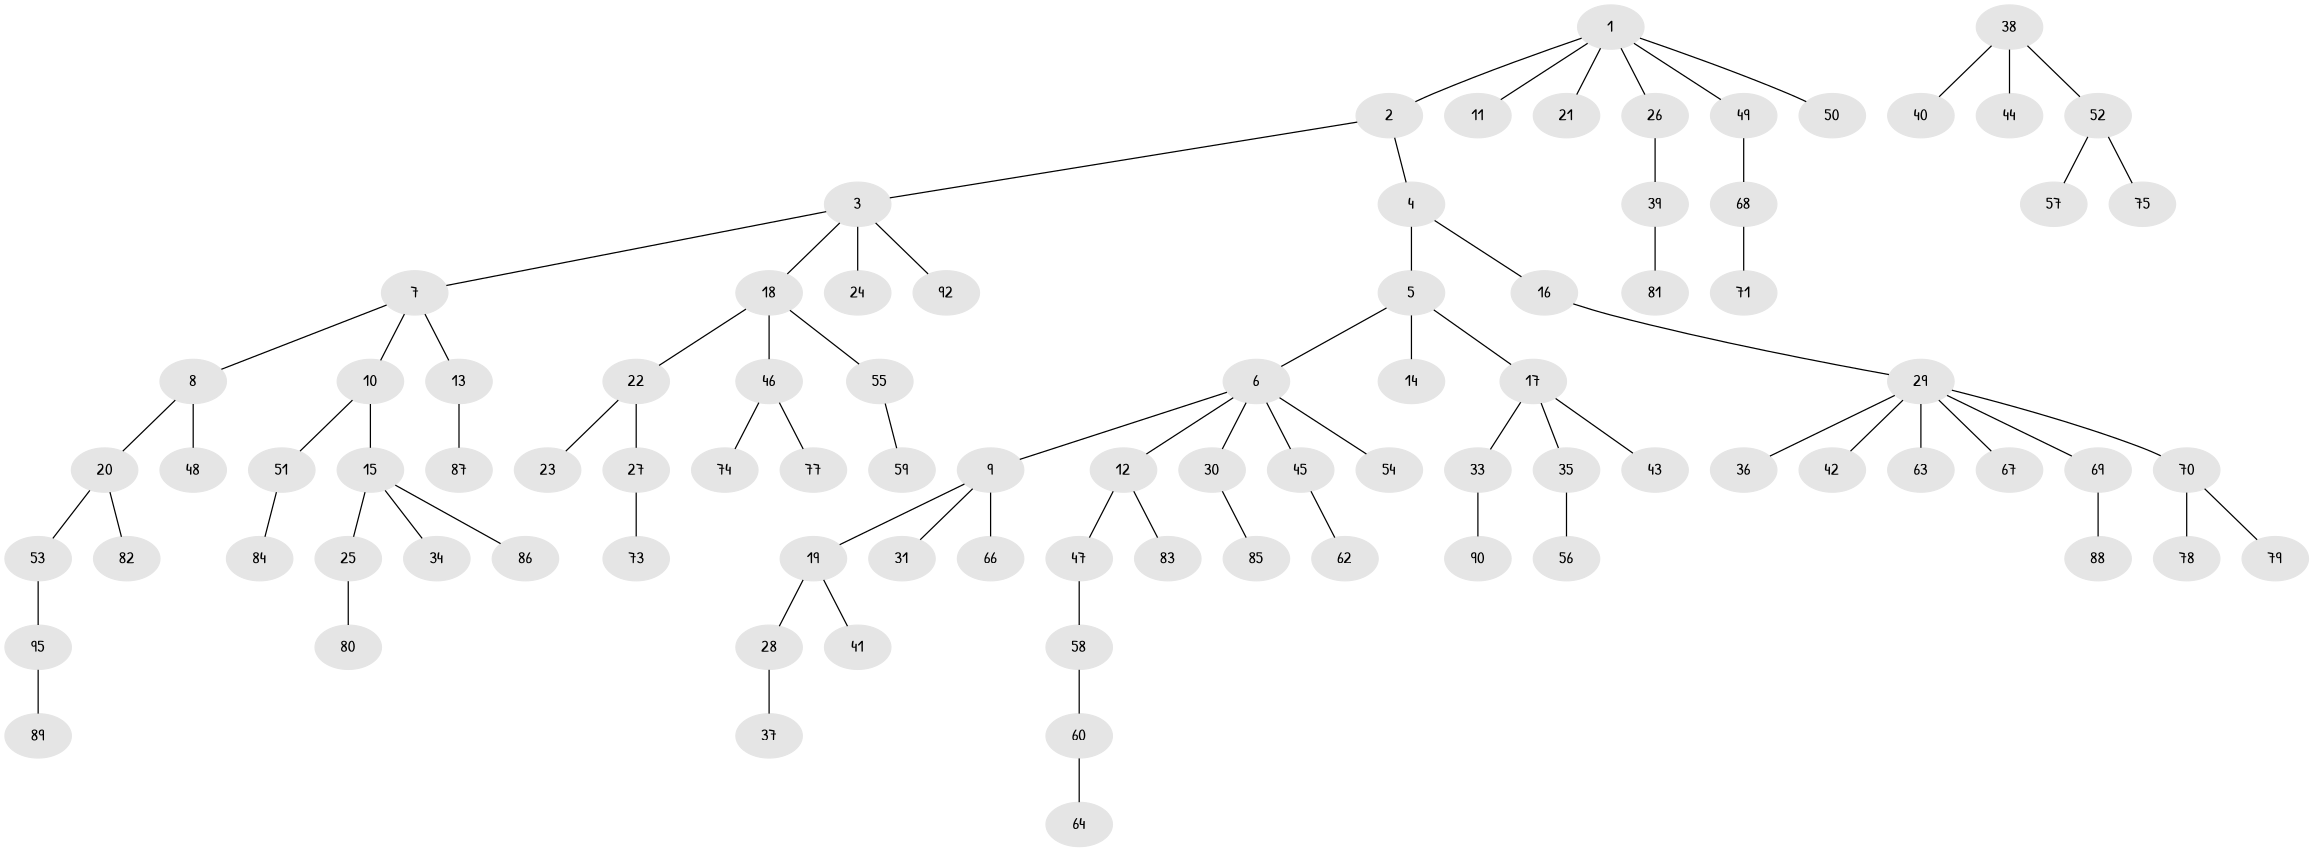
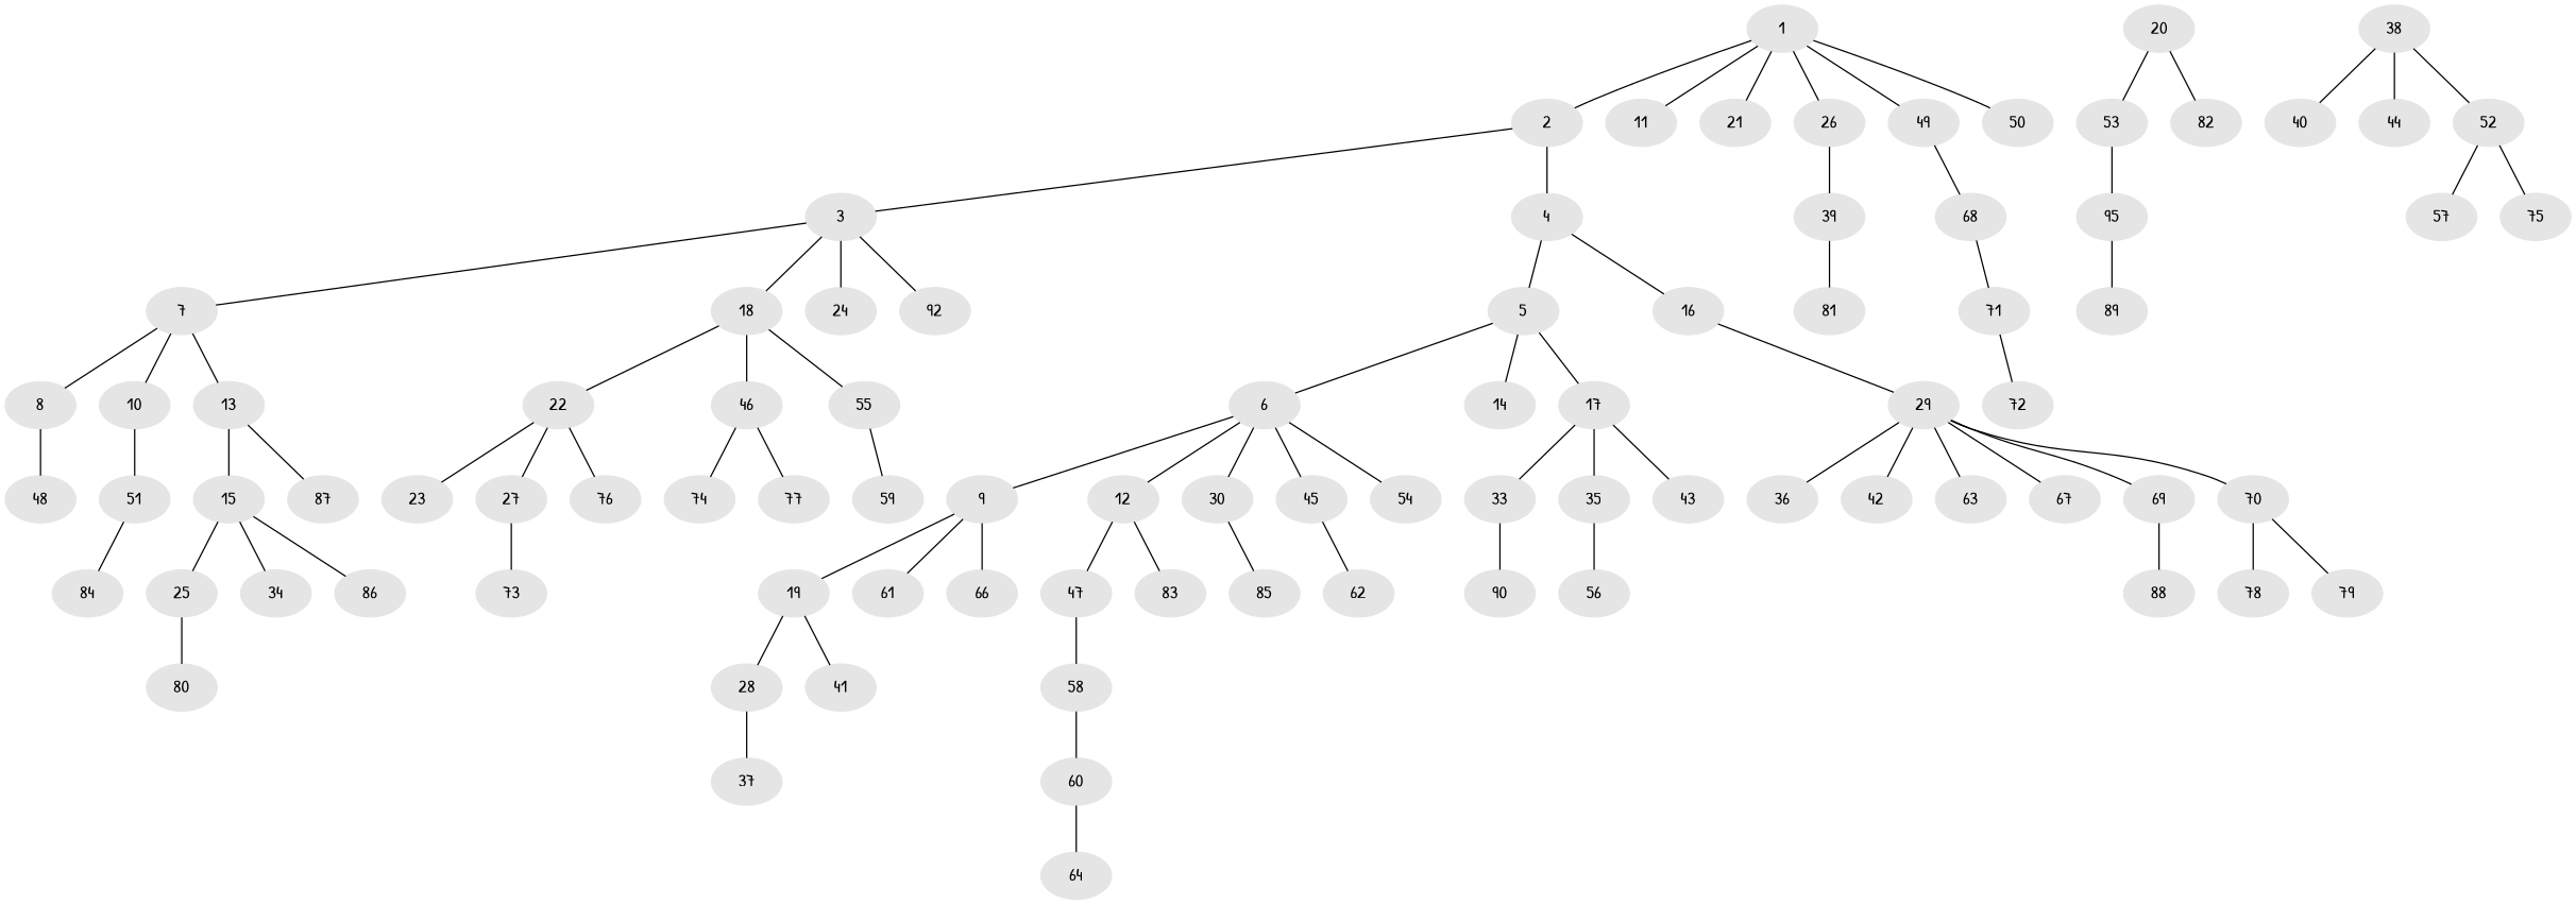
  graph {
    fontname="Patrick Hand"
    node [color=gray90 fontname="Patrick Hand" style=filled]
    edge [fontname="Patrick Hand"]
    1
    2
    11
    21
    26
    49
    50
    3
    4
    39
    68
    7
    18
    24
    n15 [label=92]
    5
    16
    8
    10
    13
    22
    46
    55
    6
    14
    17
    29
    9
    12
    30
    45
    54
    33
    35
    43
    19
-   31
+   31 [label=61]
    66
    47
    83
    85
    62
    20
    48
    51
    15
    87
    53
    82
    28
    41
    84
    58
    25
    34
    86
    80
    36
    42
    63
    67
    69
    70
    90
    56
    23
    27
+   76
    74
    77
    59
    37
    n73 [label=95]
    73
    38
    40
    44
    52
    81
    88
    78
    79
    57
    75
    60
    71
    89
    64
+   72
    1 -- 2
    1 -- 11
    1 -- 21
    1 -- 26
    1 -- 49
    1 -- 50
    2 -- 3
    2 -- 4
    26 -- 39
    49 -- 68
    3 -- 7
    3 -- 18
    3 -- 24
    3 -- n15
    4 -- 5
    4 -- 16
    39 -- 81
    68 -- 71
    7 -- 8
    7 -- 10
    7 -- 13
    18 -- 22
    18 -- 46
    18 -- 55
    5 -- 6
    5 -- 14
    5 -- 17
    16 -- 29
-   8 -- 20
    8 -- 48
    10 -- 51
-   10 -- 15
+   13 -- 15
    13 -- 87
    22 -- 23
    22 -- 27
+   22 -- 76
    46 -- 74
    46 -- 77
    55 -- 59
    6 -- 9
    6 -- 12
    6 -- 30
    6 -- 45
    6 -- 54
    17 -- 33
    17 -- 35
    17 -- 43
    29 -- 36
    29 -- 42
    29 -- 63
    29 -- 67
    29 -- 69
    29 -- 70
    9 -- 19
    9 -- 31
    9 -- 66
    12 -- 47
    12 -- 83
    30 -- 85
    45 -- 62
    33 -- 90
    35 -- 56
    19 -- 28
    19 -- 41
    47 -- 58
    20 -- 53
    20 -- 82
    51 -- 84
    15 -- 25
    15 -- 34
    15 -- 86
    53 -- n73
    28 -- 37
    58 -- 60
    25 -- 80
    69 -- 88
    70 -- 78
    70 -- 79
    27 -- 73
    n73 -- 89
    38 -- 40
    38 -- 44
    38 -- 52
    52 -- 57
    52 -- 75
    60 -- 64
+   71 -- 72
  }
